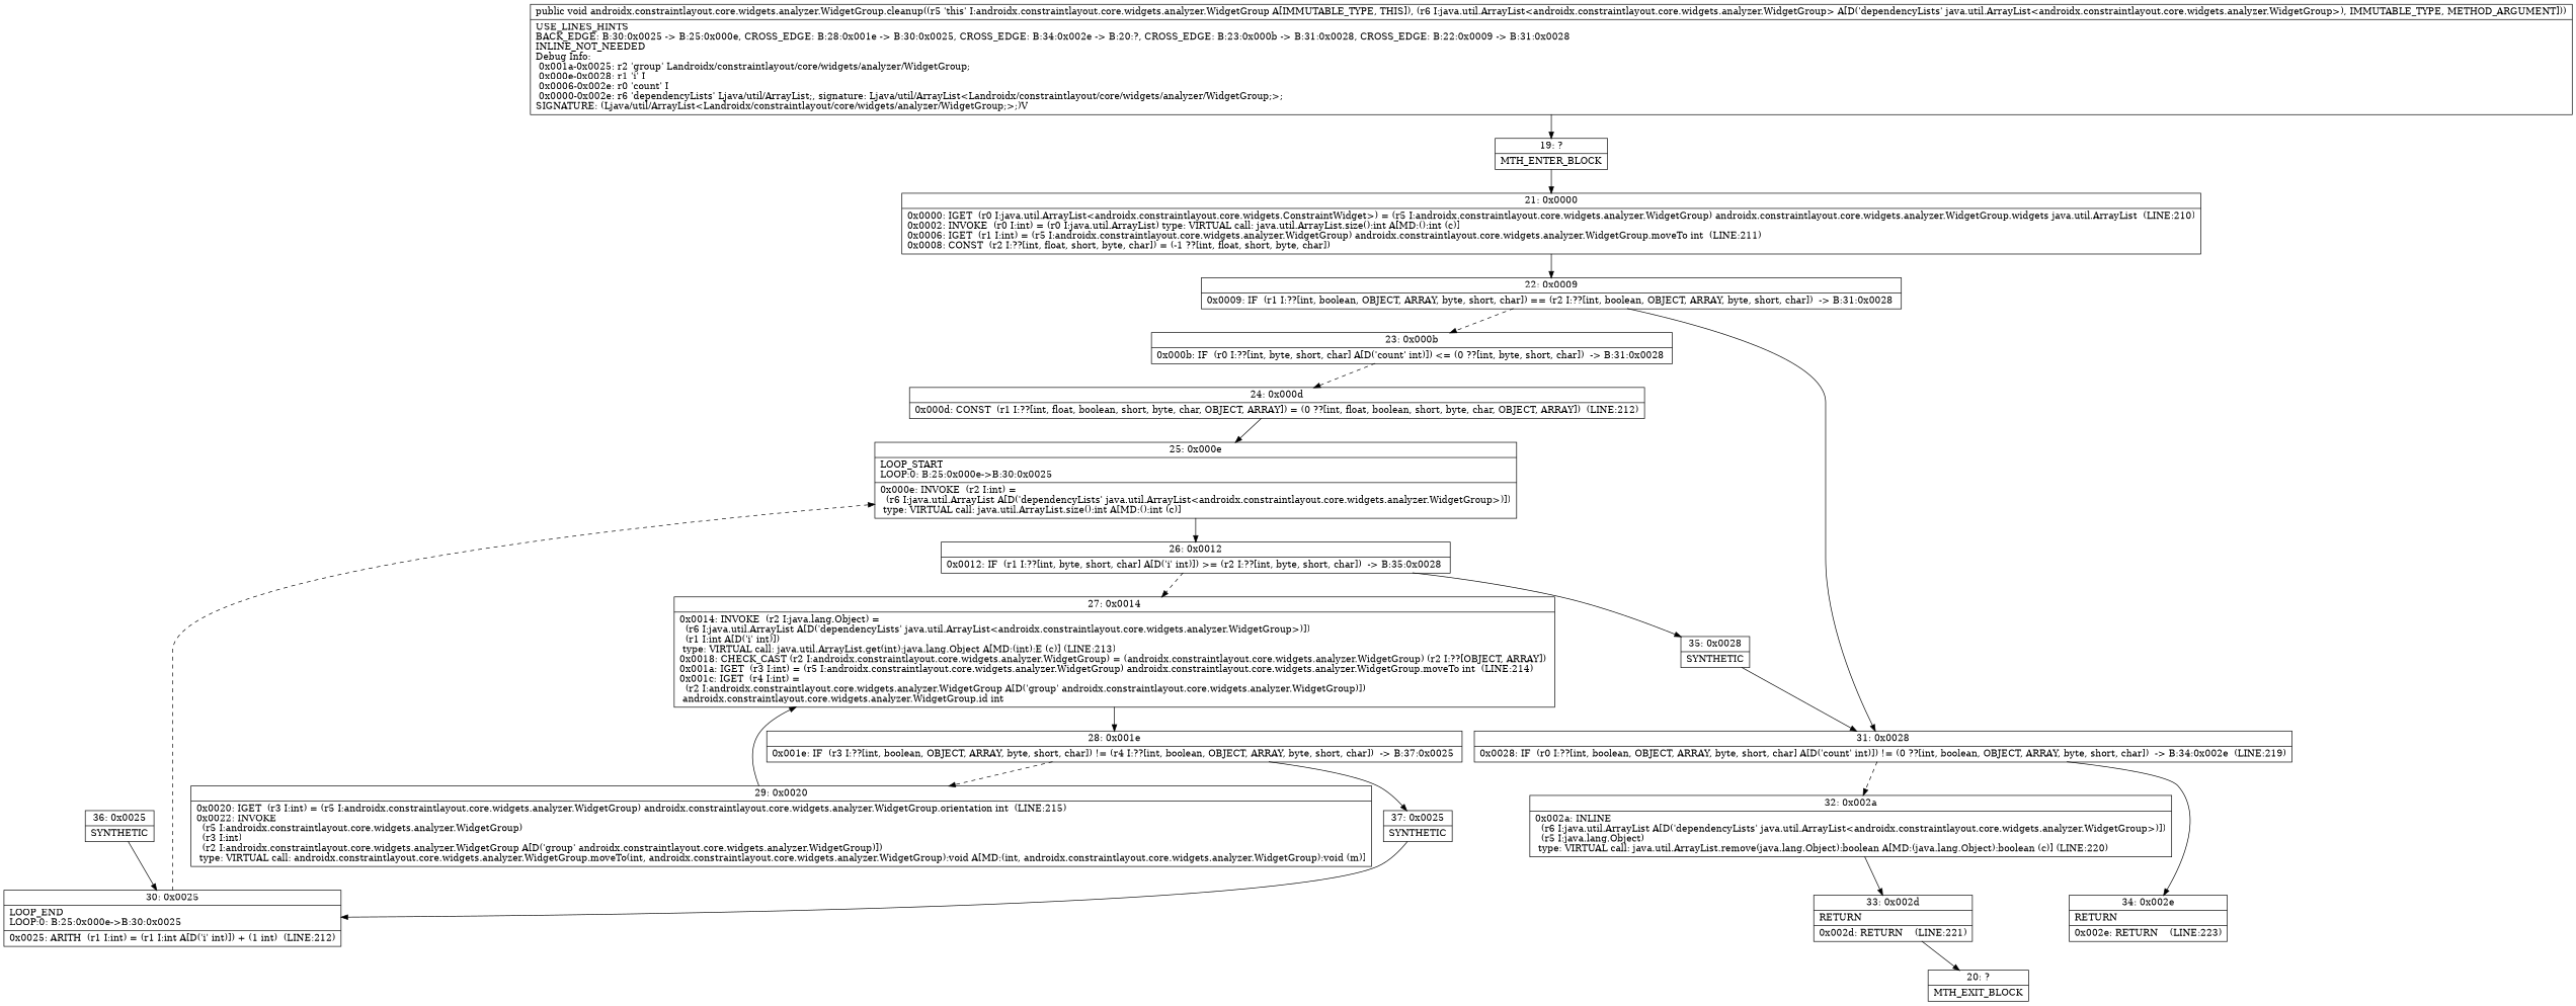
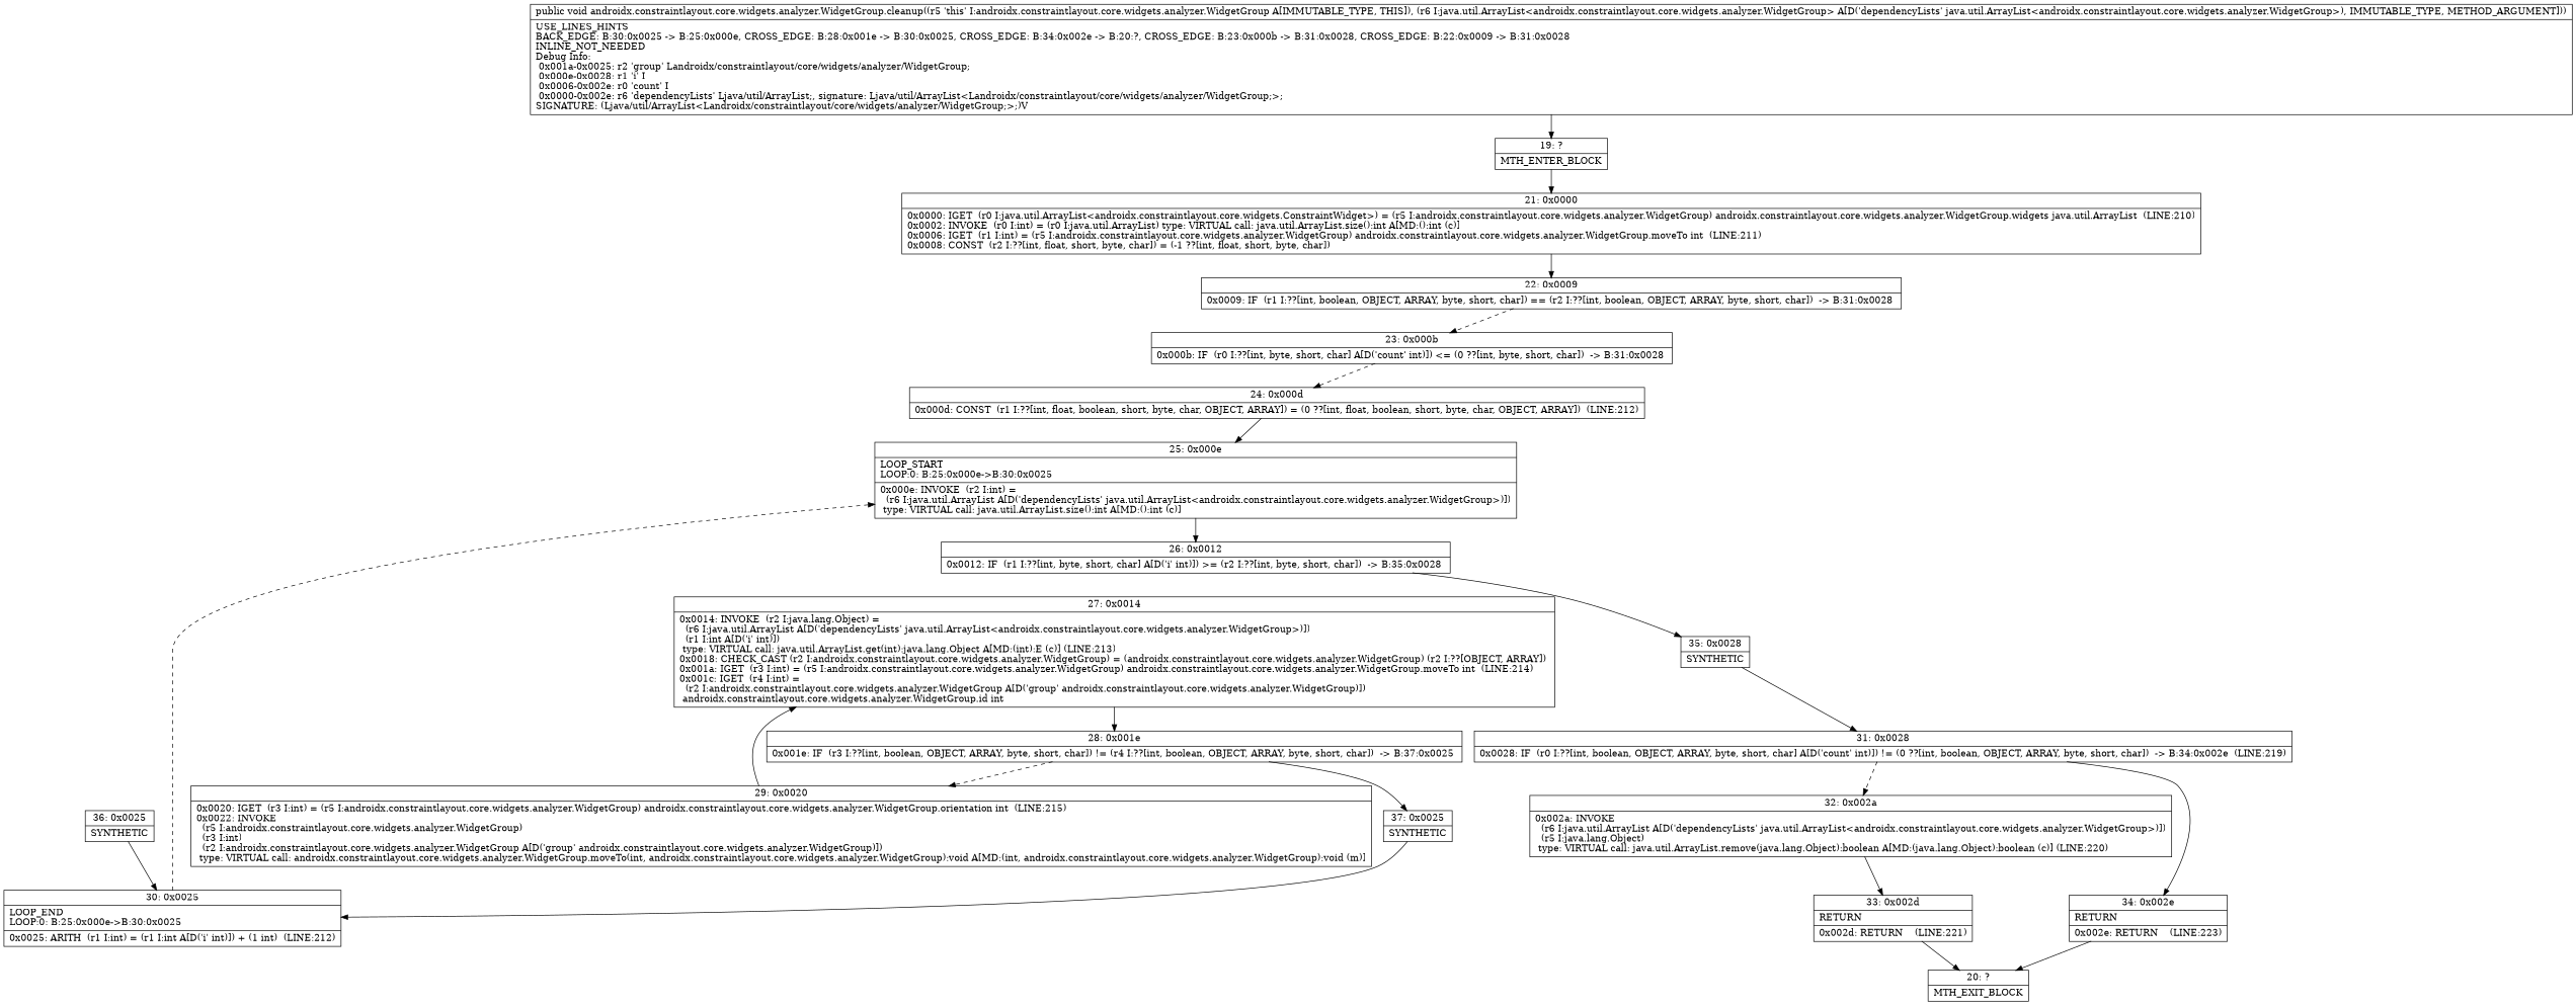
  digraph {
    node [shape=record]
    n1 [label="{19\:\ ?|MTH_ENTER_BLOCK\l}"]
    n2 [label="{21\:\ 0x0000|0x0000: IGET  (r0 I:java.util.ArrayList\<androidx.constraintlayout.core.widgets.ConstraintWidget\>) = (r5 I:androidx.constraintlayout.core.widgets.analyzer.WidgetGroup) androidx.constraintlayout.core.widgets.analyzer.WidgetGroup.widgets java.util.ArrayList  (LINE:210)\l0x0002: INVOKE  (r0 I:int) = (r0 I:java.util.ArrayList) type: VIRTUAL call: java.util.ArrayList.size():int A[MD:():int (c)]\l0x0006: IGET  (r1 I:int) = (r5 I:androidx.constraintlayout.core.widgets.analyzer.WidgetGroup) androidx.constraintlayout.core.widgets.analyzer.WidgetGroup.moveTo int  (LINE:211)\l0x0008: CONST  (r2 I:??[int, float, short, byte, char]) = (\-1 ??[int, float, short, byte, char]) \l}"]
    n3 [label="{22\:\ 0x0009|0x0009: IF  (r1 I:??[int, boolean, OBJECT, ARRAY, byte, short, char]) == (r2 I:??[int, boolean, OBJECT, ARRAY, byte, short, char])  \-\> B:31:0x0028 \l}"]
    n4 [label="{23\:\ 0x000b|0x000b: IF  (r0 I:??[int, byte, short, char] A[D('count' int)]) \<= (0 ??[int, byte, short, char])  \-\> B:31:0x0028 \l}"]
    n5 [label="{31\:\ 0x0028|0x0028: IF  (r0 I:??[int, boolean, OBJECT, ARRAY, byte, short, char] A[D('count' int)]) != (0 ??[int, boolean, OBJECT, ARRAY, byte, short, char])  \-\> B:34:0x002e  (LINE:219)\l}"]
    n6 [label="{24\:\ 0x000d|0x000d: CONST  (r1 I:??[int, float, boolean, short, byte, char, OBJECT, ARRAY]) = (0 ??[int, float, boolean, short, byte, char, OBJECT, ARRAY])  (LINE:212)\l}"]
-   n7 [label="{32\:\ 0x002a|0x002a: INLINE  \l  (r6 I:java.util.ArrayList A[D('dependencyLists' java.util.ArrayList\<androidx.constraintlayout.core.widgets.analyzer.WidgetGroup\>)])\l  (r5 I:java.lang.Object)\l type: VIRTUAL call: java.util.ArrayList.remove(java.lang.Object):boolean A[MD:(java.lang.Object):boolean (c)] (LINE:220)\l}"]
+   n7 [label="{32\:\ 0x002a|0x002a: INVOKE  \l  (r6 I:java.util.ArrayList A[D('dependencyLists' java.util.ArrayList\<androidx.constraintlayout.core.widgets.analyzer.WidgetGroup\>)])\l  (r5 I:java.lang.Object)\l type: VIRTUAL call: java.util.ArrayList.remove(java.lang.Object):boolean A[MD:(java.lang.Object):boolean (c)] (LINE:220)\l}"]
    n8 [label="{34\:\ 0x002e|RETURN\l|0x002e: RETURN    (LINE:223)\l}"]
    n9 [label="{25\:\ 0x000e|LOOP_START\lLOOP:0: B:25:0x000e\-\>B:30:0x0025\l|0x000e: INVOKE  (r2 I:int) = \l  (r6 I:java.util.ArrayList A[D('dependencyLists' java.util.ArrayList\<androidx.constraintlayout.core.widgets.analyzer.WidgetGroup\>)])\l type: VIRTUAL call: java.util.ArrayList.size():int A[MD:():int (c)]\l}"]
    n10 [label="{26\:\ 0x0012|0x0012: IF  (r1 I:??[int, byte, short, char] A[D('i' int)]) \>= (r2 I:??[int, byte, short, char])  \-\> B:35:0x0028 \l}"]
    n11 [label="{27\:\ 0x0014|0x0014: INVOKE  (r2 I:java.lang.Object) = \l  (r6 I:java.util.ArrayList A[D('dependencyLists' java.util.ArrayList\<androidx.constraintlayout.core.widgets.analyzer.WidgetGroup\>)])\l  (r1 I:int A[D('i' int)])\l type: VIRTUAL call: java.util.ArrayList.get(int):java.lang.Object A[MD:(int):E (c)] (LINE:213)\l0x0018: CHECK_CAST (r2 I:androidx.constraintlayout.core.widgets.analyzer.WidgetGroup) = (androidx.constraintlayout.core.widgets.analyzer.WidgetGroup) (r2 I:??[OBJECT, ARRAY]) \l0x001a: IGET  (r3 I:int) = (r5 I:androidx.constraintlayout.core.widgets.analyzer.WidgetGroup) androidx.constraintlayout.core.widgets.analyzer.WidgetGroup.moveTo int  (LINE:214)\l0x001c: IGET  (r4 I:int) = \l  (r2 I:androidx.constraintlayout.core.widgets.analyzer.WidgetGroup A[D('group' androidx.constraintlayout.core.widgets.analyzer.WidgetGroup)])\l androidx.constraintlayout.core.widgets.analyzer.WidgetGroup.id int \l}"]
    n12 [label="{35\:\ 0x0028|SYNTHETIC\l}"]
    n13 [label="{28\:\ 0x001e|0x001e: IF  (r3 I:??[int, boolean, OBJECT, ARRAY, byte, short, char]) != (r4 I:??[int, boolean, OBJECT, ARRAY, byte, short, char])  \-\> B:37:0x0025 \l}"]
    n14 [label="{29\:\ 0x0020|0x0020: IGET  (r3 I:int) = (r5 I:androidx.constraintlayout.core.widgets.analyzer.WidgetGroup) androidx.constraintlayout.core.widgets.analyzer.WidgetGroup.orientation int  (LINE:215)\l0x0022: INVOKE  \l  (r5 I:androidx.constraintlayout.core.widgets.analyzer.WidgetGroup)\l  (r3 I:int)\l  (r2 I:androidx.constraintlayout.core.widgets.analyzer.WidgetGroup A[D('group' androidx.constraintlayout.core.widgets.analyzer.WidgetGroup)])\l type: VIRTUAL call: androidx.constraintlayout.core.widgets.analyzer.WidgetGroup.moveTo(int, androidx.constraintlayout.core.widgets.analyzer.WidgetGroup):void A[MD:(int, androidx.constraintlayout.core.widgets.analyzer.WidgetGroup):void (m)]\l}"]
    n15 [label="{37\:\ 0x0025|SYNTHETIC\l}"]
    n16 [label="{30\:\ 0x0025|LOOP_END\lLOOP:0: B:25:0x000e\-\>B:30:0x0025\l|0x0025: ARITH  (r1 I:int) = (r1 I:int A[D('i' int)]) + (1 int)  (LINE:212)\l}"]
    n17 [label="{36\:\ 0x0025|SYNTHETIC\l}"]
    n18 [label="{33\:\ 0x002d|RETURN\l|0x002d: RETURN    (LINE:221)\l}"]
    n19 [label="{20\:\ ?|MTH_EXIT_BLOCK\l}"]
    n20 [label="{public void androidx.constraintlayout.core.widgets.analyzer.WidgetGroup.cleanup((r5 'this' I:androidx.constraintlayout.core.widgets.analyzer.WidgetGroup A[IMMUTABLE_TYPE, THIS]), (r6 I:java.util.ArrayList\<androidx.constraintlayout.core.widgets.analyzer.WidgetGroup\> A[D('dependencyLists' java.util.ArrayList\<androidx.constraintlayout.core.widgets.analyzer.WidgetGroup\>), IMMUTABLE_TYPE, METHOD_ARGUMENT]))  | USE_LINES_HINTS\lBACK_EDGE: B:30:0x0025 \-\> B:25:0x000e, CROSS_EDGE: B:28:0x001e \-\> B:30:0x0025, CROSS_EDGE: B:34:0x002e \-\> B:20:?, CROSS_EDGE: B:23:0x000b \-\> B:31:0x0028, CROSS_EDGE: B:22:0x0009 \-\> B:31:0x0028\lINLINE_NOT_NEEDED\lDebug Info:\l  0x001a\-0x0025: r2 'group' Landroidx\/constraintlayout\/core\/widgets\/analyzer\/WidgetGroup;\l  0x000e\-0x0028: r1 'i' I\l  0x0006\-0x002e: r0 'count' I\l  0x0000\-0x002e: r6 'dependencyLists' Ljava\/util\/ArrayList;, signature: Ljava\/util\/ArrayList\<Landroidx\/constraintlayout\/core\/widgets\/analyzer\/WidgetGroup;\>;\lSIGNATURE: (Ljava\/util\/ArrayList\<Landroidx\/constraintlayout\/core\/widgets\/analyzer\/WidgetGroup;\>;)V\l}"]
    n1 -> n2
    n2 -> n3
    n3 -> n4 [style=dashed]
-   n3 -> n5
    n4 -> n6 [style=dashed]
    n5 -> n7 [style=dashed]
    n5 -> n8
    n6 -> n9
    n7 -> n18
+   n8 -> n19
    n9 -> n10
-   n10 -> n11 [style=dashed]
    n10 -> n12
    n11 -> n13
    n12 -> n5
    n13 -> n14 [style=dashed]
    n13 -> n15
    n14 -> n11
    n15 -> n16
    n16 -> n9 [style=dashed]
    n17 -> n16
    n18 -> n19
    n20 -> n1
  }
